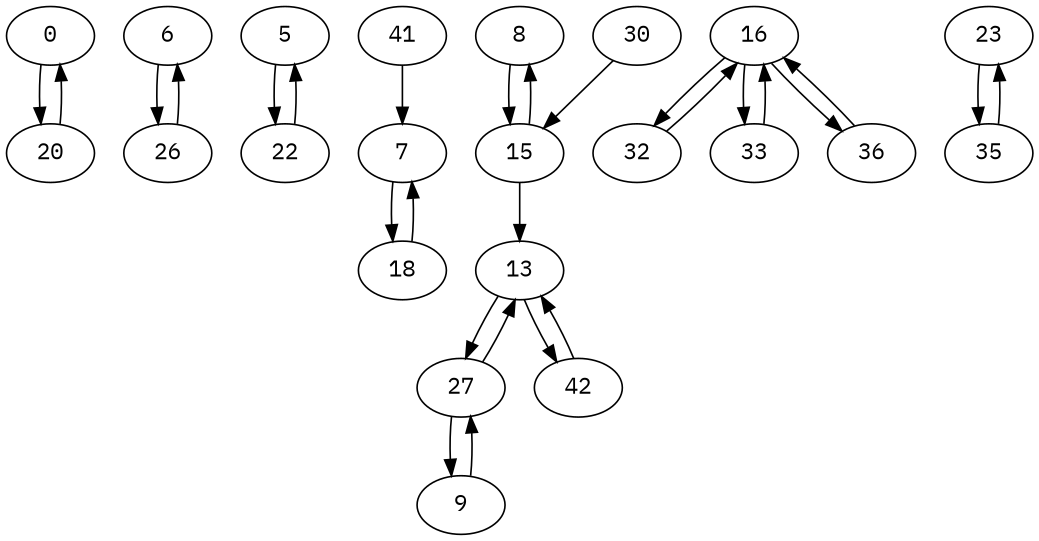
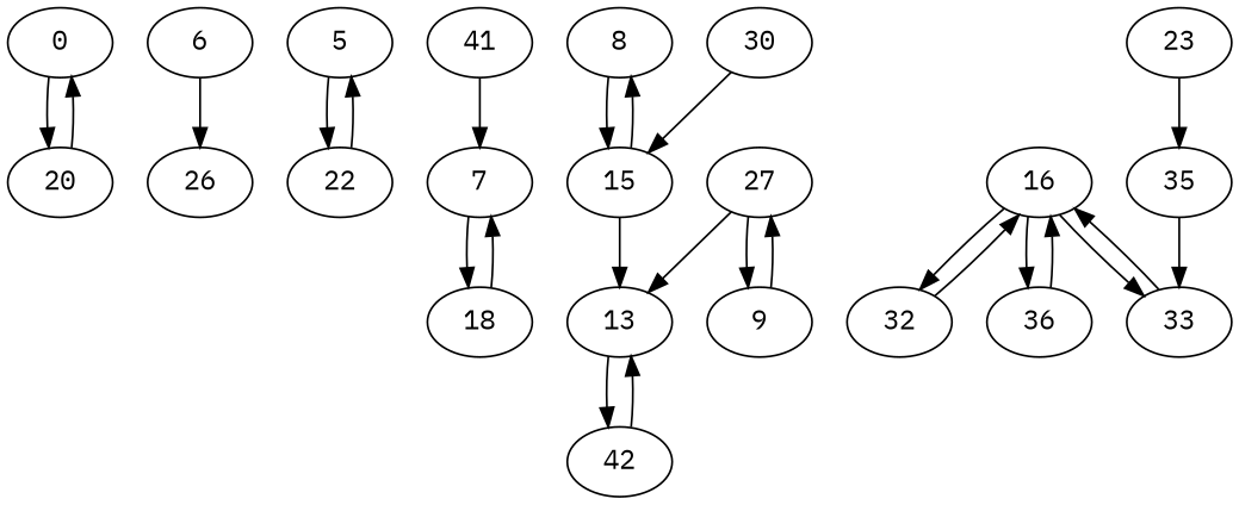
  digraph {
    fontname="IBM Plex Mono"
    node [fontname="IBM Plex Mono"]
    edge [fontname="IBM Plex Mono"]
    0
    20
    6
    26
    5
    22
    7
    18
    41
    8
    15
    13
    30
    n14 [label=27]
    9
    42
    16
    32
    33
    36
    n21 [label=23]
    35
    0 -> 20
    20 -> 0
    6 -> 26
-   26 -> 6
    5 -> 22
    22 -> 5
    7 -> 18
    18 -> 7
    41 -> 7
    8 -> 15
    15 -> 8
    15 -> 13
-   13 -> n14
    13 -> 42
    30 -> 15
    n14 -> 13
    n14 -> 9
    9 -> n14
    42 -> 13
    16 -> 32
    16 -> 33
    16 -> 36
    32 -> 16
    33 -> 16
    36 -> 16
    n21 -> 35
-   35 -> n21
+   35 -> 33
  }
